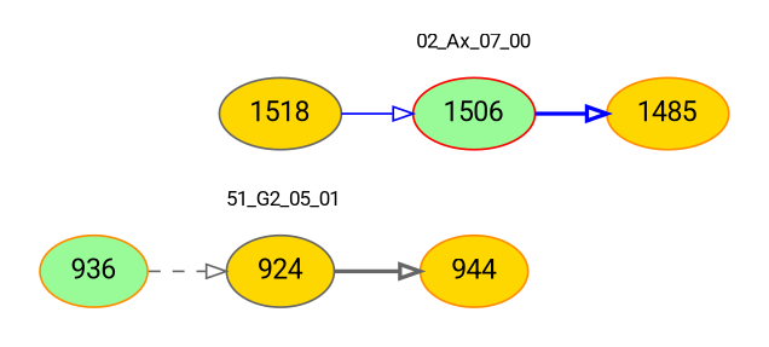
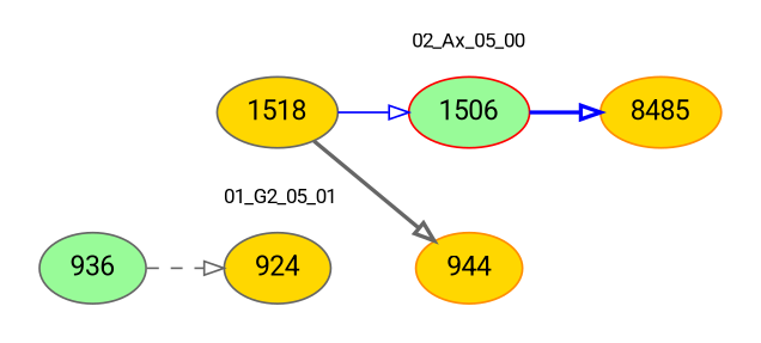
  digraph {
    fontname=Roboto
    rankdir=LR
    node [color=darkorange fillcolor=gold fontname=Roboto style=filled]
    edge [arrowhead=onormal color=blue fontname=Roboto style=bold]
    n1 [color=gray40 label=1518]
    n2 [color=red fillcolor=palegreen label=1506]
-   n3 [label=1485]
-   n4 [fillcolor=palegreen label=936]
+   n3 [label=8485]
+   n4 [color=gray40 fillcolor=palegreen label=936]
    n5 [color=gray40 label=924]
    n6 [label=944]
    subgraph cluster_1 {
      color=white
      fontsize=10
-     label="02_Ax_07_00"
+     label="02_Ax_05_00"
      n1
      n2
      n3
    }
    subgraph cluster_2 {
      color=white
      fontsize=10
-     label="51_G2_05_01"
+     label="01_G2_05_01"
      n4
      n5
      n6
    }
    n1 -> n2 [style=solid]
    n2 -> n3
    n4 -> n5 [color=gray40 style=dashed]
-   n5 -> n6 [color=gray40]
+   n1 -> n6 [color=gray40]
  }
